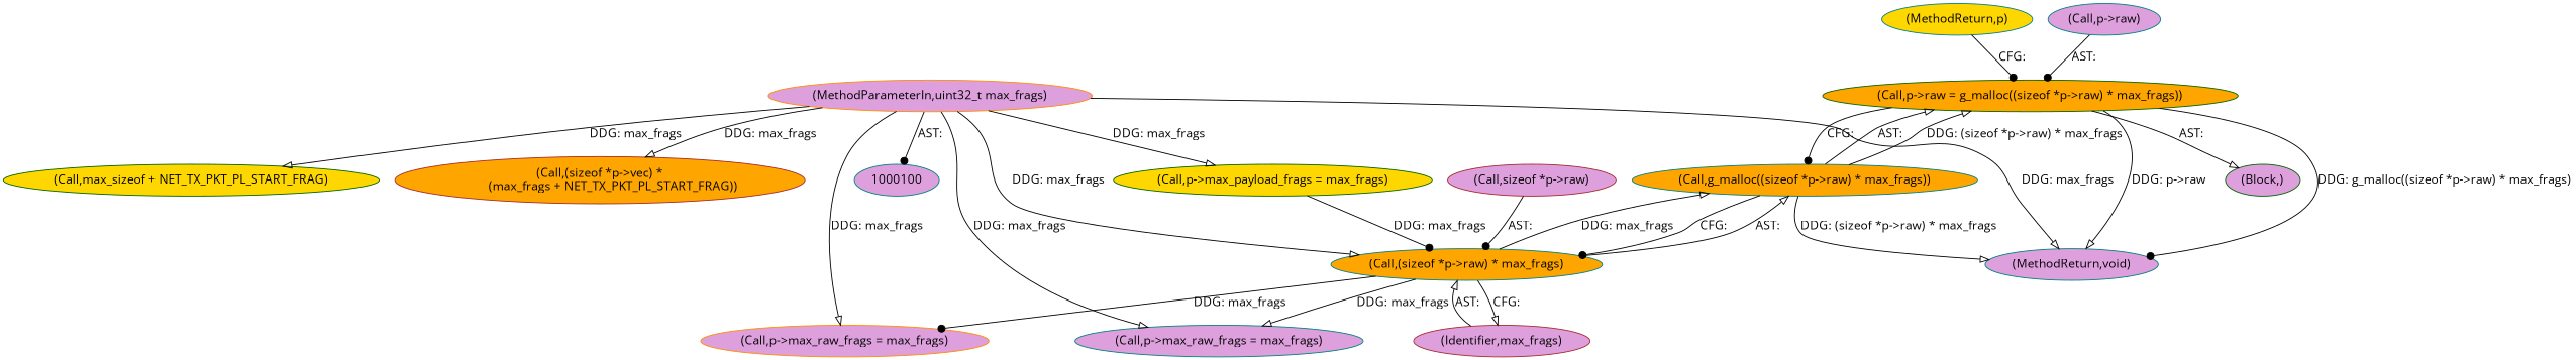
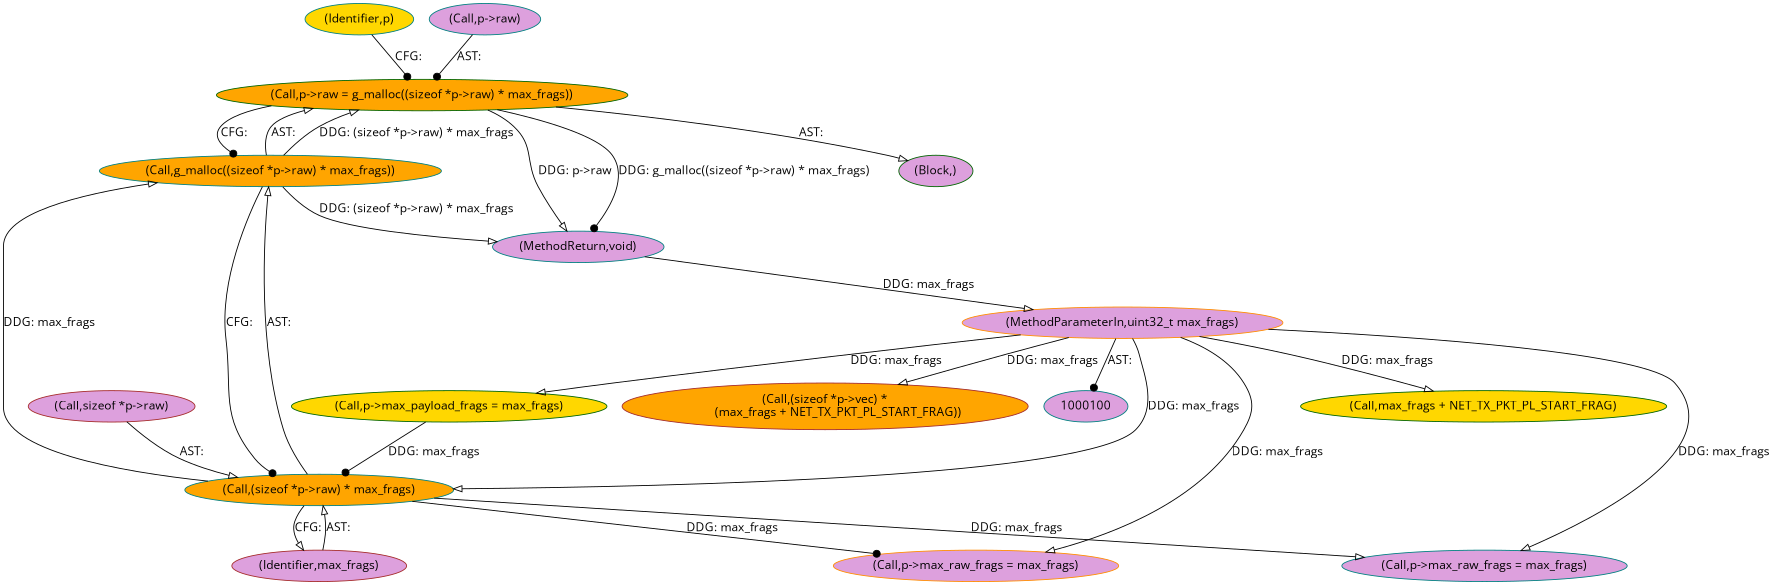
  digraph {
    fontname="Open Sans"
    node [color=teal fillcolor=plum fontname="Open Sans" style=filled]
    edge [arrowhead=onormal fontname="Open Sans"]
    n1 [color=darkgreen fillcolor=orange label="(Call,p->raw = g_malloc((sizeof *p->raw) * max_frags))"]
    n2 [fillcolor=orange label="(Call,g_malloc((sizeof *p->raw) * max_frags))"]
    n3 [color=darkgreen label="(Block,)"]
    n4 [label="(MethodReturn,void)"]
    n5 [fillcolor=orange label="(Call,(sizeof *p->raw) * max_frags)"]
    n6 [color=brown label="(Identifier,max_frags)"]
    n7 [color=darkorange label="(Call,p->max_raw_frags = max_frags)"]
    n8 [label="(Call,p->max_raw_frags = max_frags)"]
    n9 [color=darkgreen fillcolor=gold label="(Call,p->max_payload_frags = max_frags)"]
    n10 [color=darkorange label="(MethodParameterIn,uint32_t max_frags)"]
-   n11 [color=darkgreen fillcolor=gold label="(Call,max_sizeof + NET_TX_PKT_PL_START_FRAG)"]
+   n11 [color=darkgreen fillcolor=gold label="(Call,max_frags + NET_TX_PKT_PL_START_FRAG)"]
    n12 [color=brown fillcolor=orange label="(Call,(sizeof *p->vec) *\n        (max_frags + NET_TX_PKT_PL_START_FRAG))"]
    1000100
-   n14 [fillcolor=gold label="(MethodReturn,p)"]
+   n14 [fillcolor=gold label="(Identifier,p)"]
    n15 [label="(Call,p->raw)"]
    n16 [color=brown label="(Call,sizeof *p->raw)"]
    n1 -> n2 [arrowhead=dot label="CFG: "]
    n1 -> n3 [label="AST: "]
    n1 -> n4 [label="DDG: p->raw"]
    n1 -> n4 [arrowhead=dot label="DDG: g_malloc((sizeof *p->raw) * max_frags)"]
    n2 -> n1 [label="AST: "]
    n2 -> n1 [label="DDG: (sizeof *p->raw) * max_frags"]
    n2 -> n4 [label="DDG: (sizeof *p->raw) * max_frags"]
    n2 -> n5 [arrowhead=dot label="CFG: "]
    n5 -> n2 [label="AST: "]
    n5 -> n2 [label="DDG: max_frags"]
    n5 -> n6 [label="CFG: "]
    n5 -> n7 [arrowhead=dot label="DDG: max_frags"]
    n5 -> n8 [label="DDG: max_frags"]
    n6 -> n5 [label="AST: "]
    n9 -> n5 [arrowhead=dot label="DDG: max_frags"]
-   n10 -> n4 [label="DDG: max_frags"]
+   n4 -> n10 [label="DDG: max_frags"]
    n10 -> n5 [label="DDG: max_frags"]
    n10 -> n7 [label="DDG: max_frags"]
    n10 -> n8 [label="DDG: max_frags"]
    n10 -> n9 [label="DDG: max_frags"]
    n10 -> n11 [label="DDG: max_frags"]
    n10 -> n12 [label="DDG: max_frags"]
    n10 -> 1000100 [arrowhead=dot label="AST: "]
    n14 -> n1 [arrowhead=dot label="CFG: "]
    n15 -> n1 [arrowhead=dot label="AST: "]
-   n16 -> n5 [arrowhead=dot label="AST: "]
+   n16 -> n5 [label="AST: "]
  }
